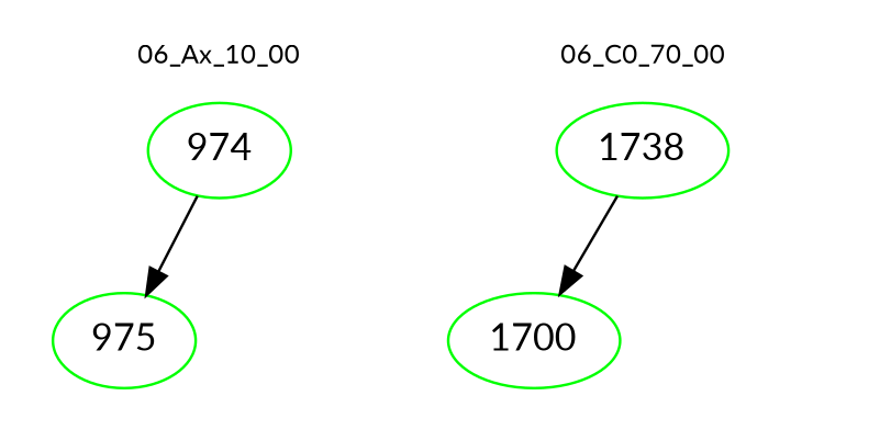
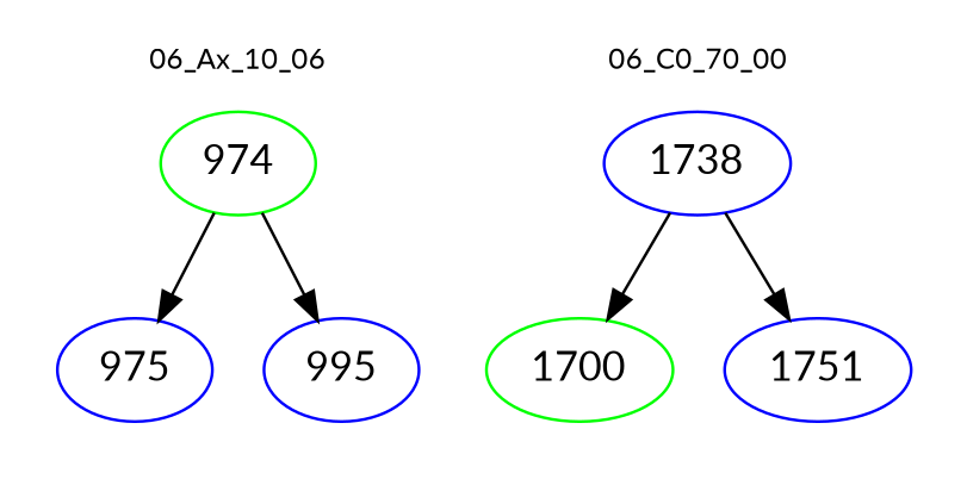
  digraph {
    fontname=Lato
    node [color=green fontname=Lato]
    edge [color=black fontname=Lato]
    n1 [label=974]
-   n2 [label=975]
-   n4 [label=1738]
+   n2 [color=blue label=975]
+   n3 [color=blue label=995]
+   n4 [color=blue label=1738]
    n5 [label=1700]
+   n6 [color=blue label=1751]
    subgraph cluster_1 {
      color=white
      fontsize=10
-     label="06_Ax_10_00"
+     label="06_Ax_10_06"
      n1
      n2
+     n3
    }
    subgraph cluster_2 {
      color=white
      fontsize=10
      label="06_C0_70_00"
      n4
      n5
+     n6
    }
    n1 -> n2
+   n1 -> n3
    n4 -> n5
+   n4 -> n6
  }
